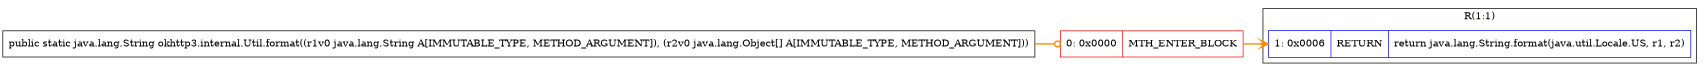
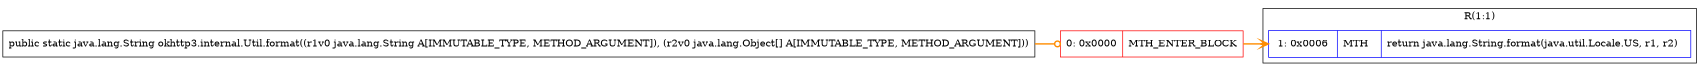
  digraph {
    rankdir=LR
    node [shape=record]
    edge [color=darkorange style=bold]
-   n1 [color=blue label="{1\:\ 0x0006|RETURN\l|return java.lang.String.format(java.util.Locale.US, r1, r2)\l}"]
+   n1 [color=blue label="{1\:\ 0x0006|MTH\l|return java.lang.String.format(java.util.Locale.US, r1, r2)\l}"]
    n2 [color=red label="{0\:\ 0x0000|MTH_ENTER_BLOCK\l}"]
    n3 [label="{public static java.lang.String okhttp3.internal.Util.format((r1v0 java.lang.String A[IMMUTABLE_TYPE, METHOD_ARGUMENT]), (r2v0 java.lang.Object[] A[IMMUTABLE_TYPE, METHOD_ARGUMENT])) }"]
    subgraph cluster_1 {
      label="R(1:1)"
      n1
    }
    n2 -> n1 [arrowhead=vee]
    n3 -> n2 [arrowhead=odot]
  }
